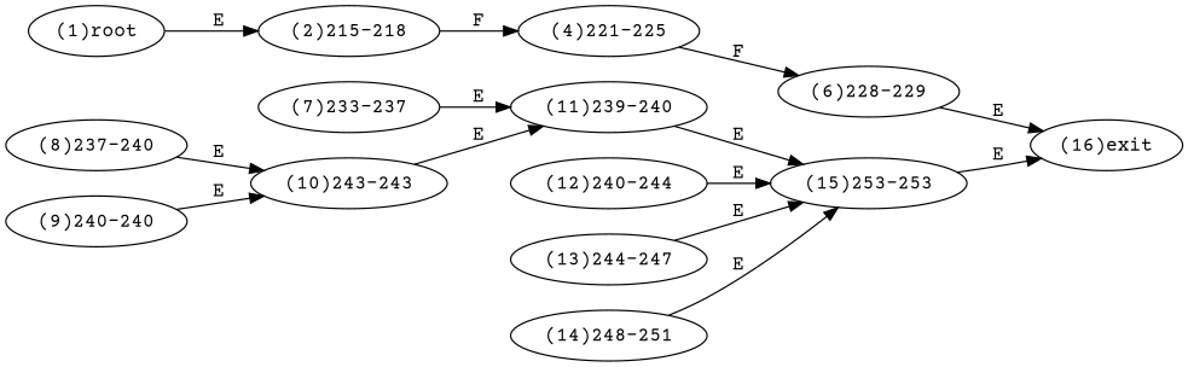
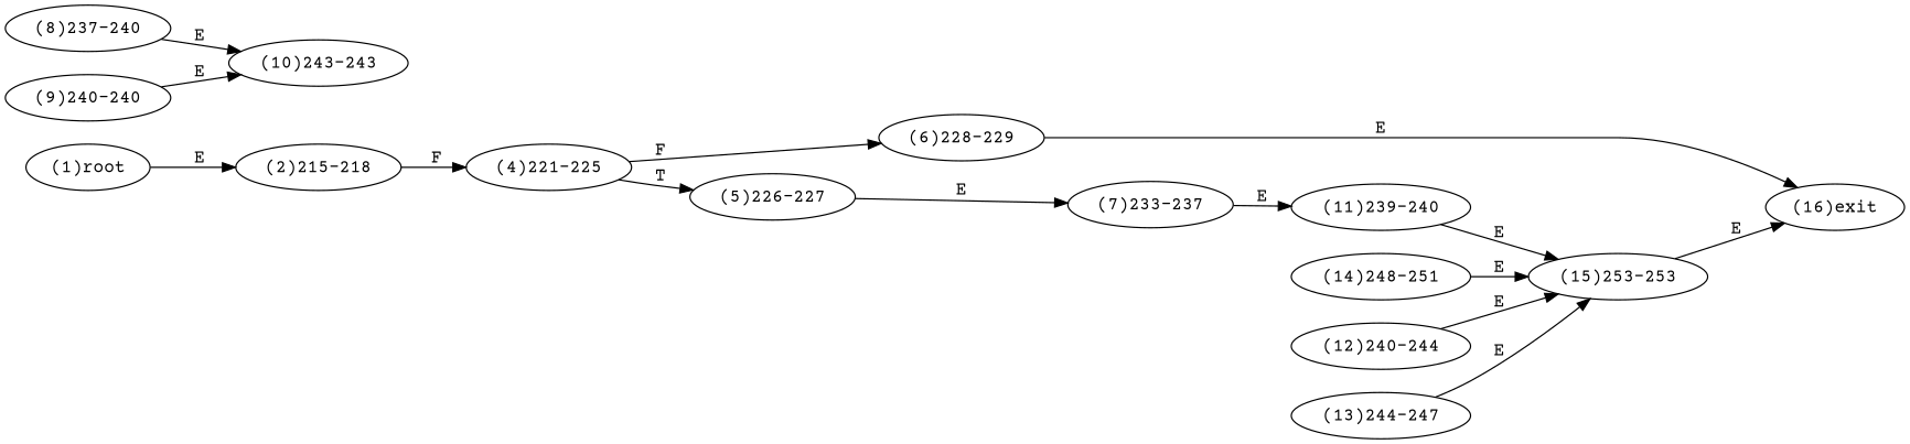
  digraph {
    fontname="Courier Prime"
    rankdir=LR
    node [fontname="Courier Prime"]
    edge [fontname="Courier Prime"]
    n1 [label="(1)root"]
    n2 [label="(2)215-218"]
    n3 [label="(4)221-225"]
+   n4 [label="(5)226-227"]
    n5 [label="(6)228-229"]
    n6 [label="(7)233-237"]
    n7 [label="(16)exit"]
    n8 [label="(11)239-240"]
    n9 [label="(15)253-253"]
    n10 [label="(8)237-240"]
    n11 [label="(10)243-243"]
    n12 [label="(9)240-240"]
    n13 [label="(12)240-244"]
    n14 [label="(13)244-247"]
    n15 [label="(14)248-251"]
    n1 -> n2 [label=E]
    n2 -> n3 [label=F]
+   n3 -> n4 [label=T]
    n3 -> n5 [label=F]
+   n4 -> n6 [label=E]
    n5 -> n7 [label=E]
    n6 -> n8 [label=E]
    n8 -> n9 [label=E]
    n9 -> n7 [label=E]
    n10 -> n11 [label=E]
-   n11 -> n8 [label=E]
    n12 -> n11 [label=E]
    n13 -> n9 [label=E]
    n14 -> n9 [label=E]
    n15 -> n9 [label=E]
  }
